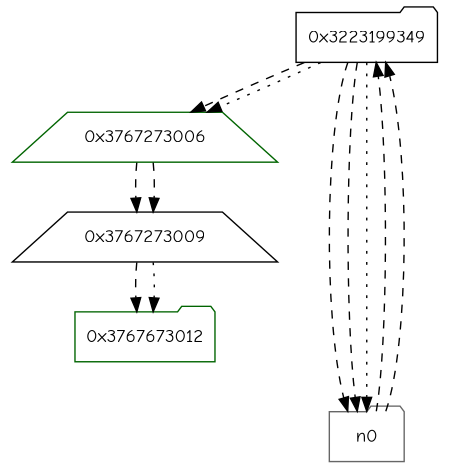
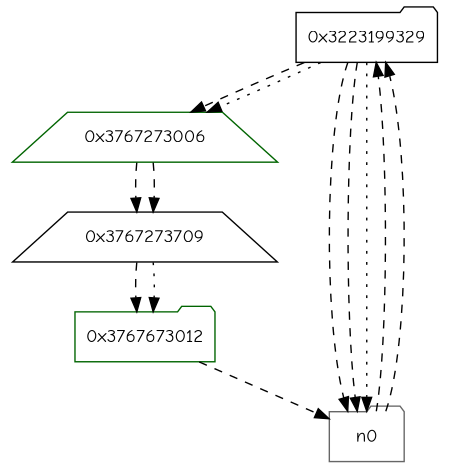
  digraph {
    fontname="Comic Neue"
    node [color=black fontname="Comic Neue" shape=folder]
    edge [fontname="Comic Neue" style=dashed]
-   n1 [label="0x3223199349"]
+   n1 [label="0x3223199329"]
    n2 [color=darkgreen label="0x3767273006" shape=trapezium]
    n0 [color=gray40]
-   n3 [label="0x3767273009" shape=trapezium]
+   n3 [label="0x3767273709" shape=trapezium]
    n4 [color=darkgreen label="0x3767673012"]
    n1 -> n2
    n1 -> n2 [style=dotted]
    n1 -> n0
    n1 -> n0
    n1 -> n0 [style=dotted]
    n2 -> n3
    n2 -> n3
    n0 -> n1
    n0 -> n1
    n3 -> n4
    n3 -> n4 [style=dotted]
+   n4 -> n0
  }
